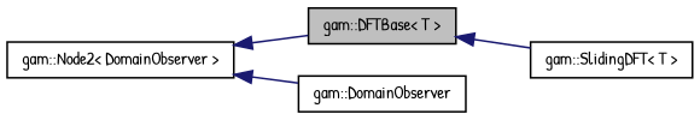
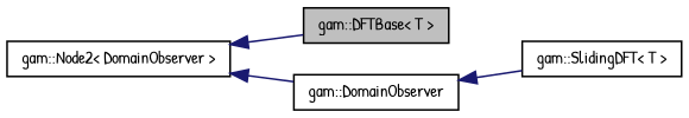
  digraph {
    fontname="Patrick Hand"
    rankdir=LR
    node [color=black fontname="Patrick Hand" fontsize=10 shape=record]
    edge [color=midnightblue dir=back fontname="Patrick Hand" fontsize=10 labelfontname="FreeSans.ttf" labelfontsize=10 style=solid]
    n1 [fillcolor=grey75 fontcolor=black height=0.2 label="gam::DFTBase\< T \>" style=filled width=0.4]
    n2 [height=0.2 label="gam::SlidingDFT\< T \>" width=0.4]
    n3 [height=0.2 label="gam::DomainObserver" width=0.4]
    n4 [height=0.2 label="gam::Node2\< DomainObserver \>" width=0.4]
-   n1 -> n2
+   n3 -> n2
    n4 -> n1
    n4 -> n3
  }
